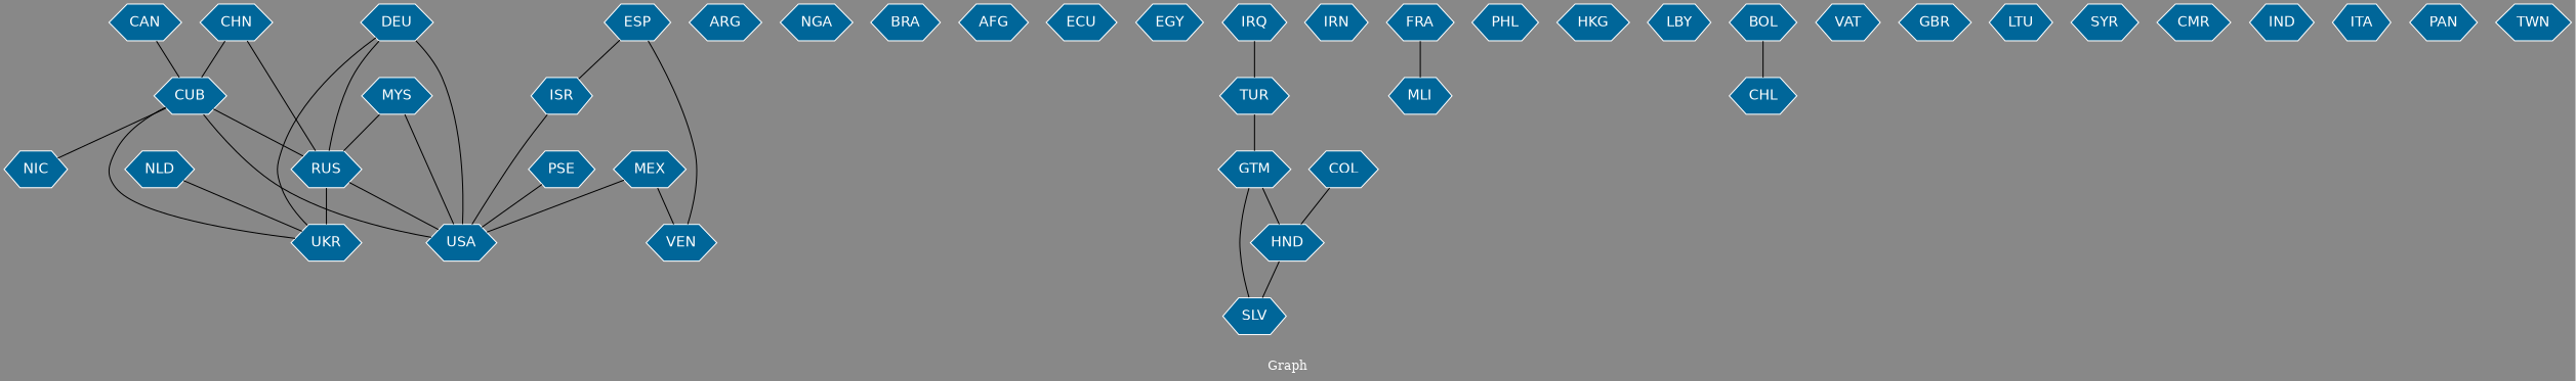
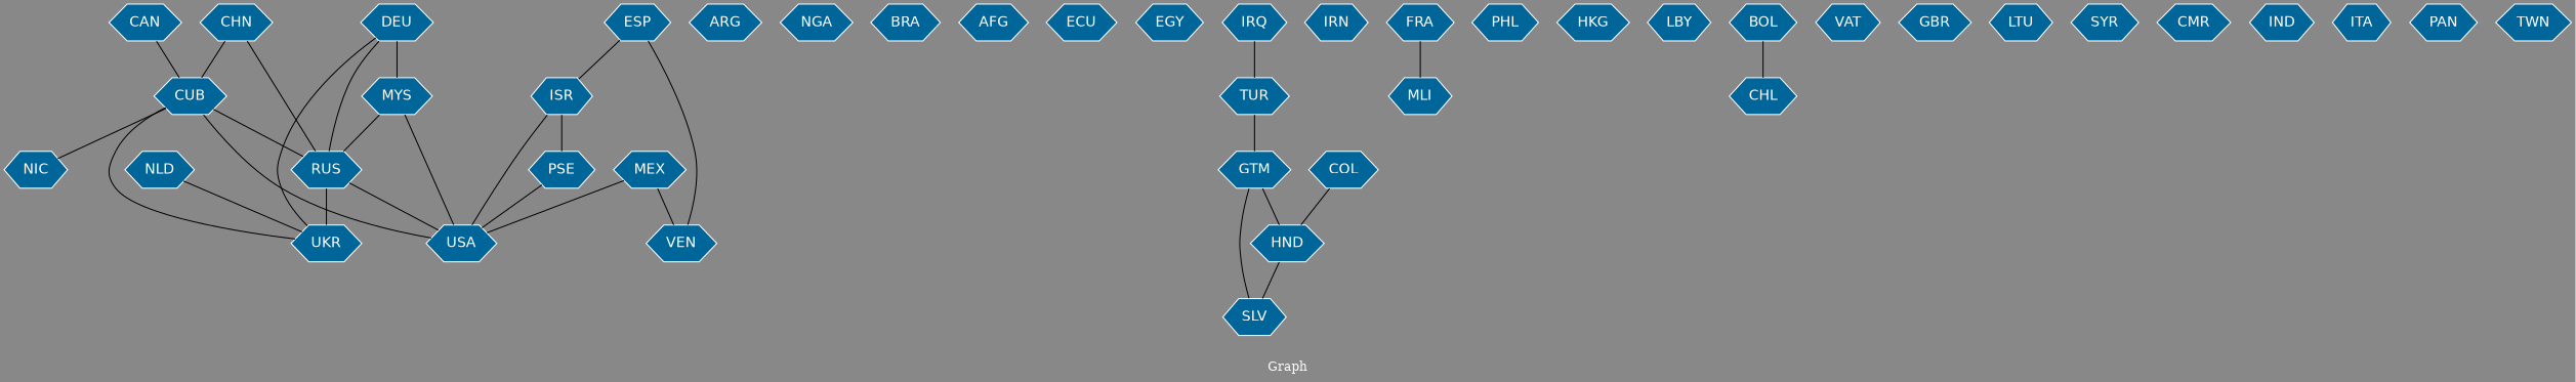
  graph {
    bgcolor="#888888"
    fontcolor=white
    fontsize=12
    label="Graph"
    node [color=white fillcolor="#006699" fontcolor=white fontname=Helvetica shape=hexagon style=filled]
    edge [arrowhead=open color=black fontcolor=white fontname=Courier fontsize=12 weight=1]
    n1 [label=RUS]
    n2 [label=USA]
    n3 [label=UKR]
    n4 [label=MYS]
    n5 [label=VEN]
    n6 [label=ARG]
    n7 [label=NGA]
    n8 [label=BRA]
    n9 [label=AFG]
    n10 [label=ECU]
    n11 [label=EGY]
    n12 [label=IRQ]
    n13 [label=TUR]
    n14 [label=GTM]
    n15 [label=SLV]
    n16 [label=HND]
    n17 [label=CUB]
    n18 [label=NIC]
    n19 [label=ESP]
    n20 [label=ISR]
    n21 [label=PSE]
    n22 [label=IRN]
    n23 [label=DEU]
    n24 [label=FRA]
    n25 [label=MLI]
    n26 [label=MEX]
    n27 [label=CHN]
    n28 [label=PHL]
    n29 [label=HKG]
    n30 [label=LBY]
    n31 [label=BOL]
    n32 [label=CHL]
    n33 [label=VAT]
    n34 [label=COL]
    n35 [label=CAN]
    n36 [label=GBR]
    n37 [label=NLD]
    n38 [label=LTU]
    n39 [label=SYR]
    n40 [label=CMR]
    n41 [label=IND]
    n42 [label=ITA]
    n43 [label=PAN]
    n44 [label=TWN]
    n1 -- n2 [weight=2]
    n1 -- n3 [weight=10]
    n4 -- n1
    n4 -- n2
    n12 -- n13
    n13 -- n14
    n14 -- n15
    n14 -- n16 [weight=2]
    n16 -- n15
    n17 -- n1
    n17 -- n2
    n17 -- n3
    n17 -- n18
    n19 -- n5
    n19 -- n20
    n20 -- n2 [weight=2]
+   n20 -- n21 [weight=14]
    n21 -- n2
    n23 -- n1
-   n23 -- n2 [weight=3]
+   n23 -- n4 [weight=3]
    n23 -- n3
    n24 -- n25
    n26 -- n2 [weight=2]
    n26 -- n5
    n27 -- n1
    n27 -- n17 [weight=2]
    n31 -- n32
    n34 -- n16
    n35 -- n17
    n37 -- n3
  }
